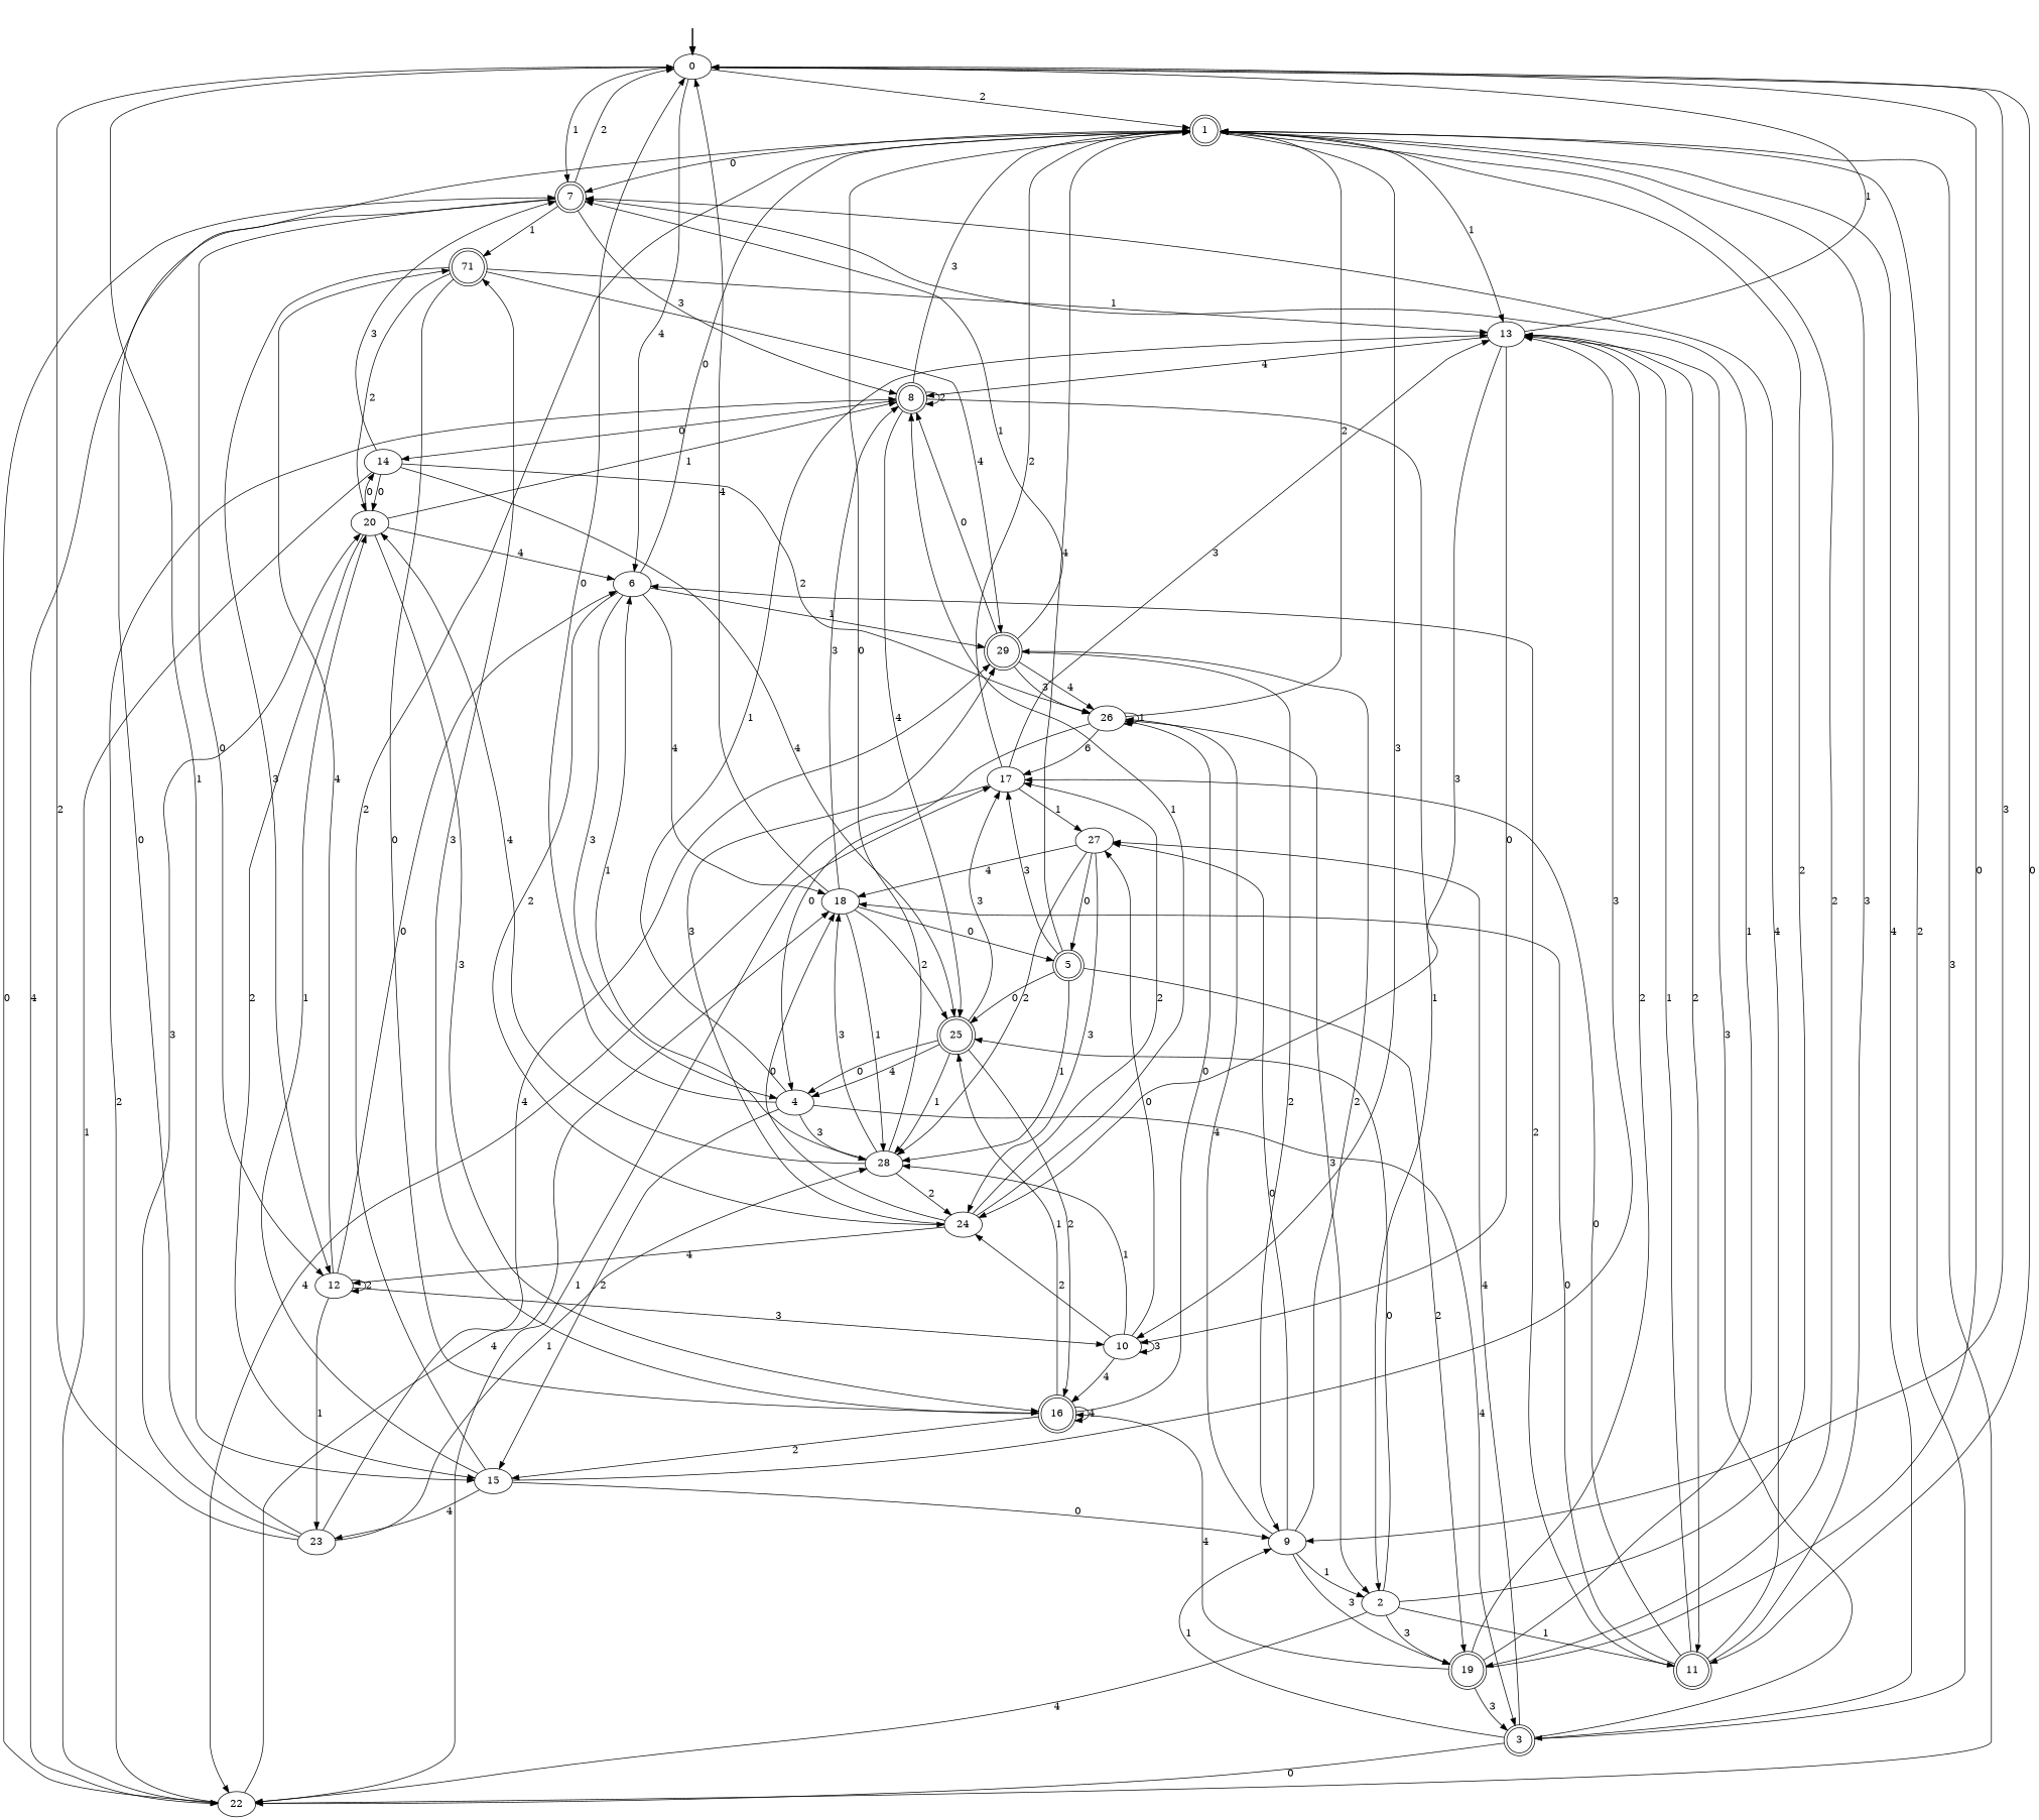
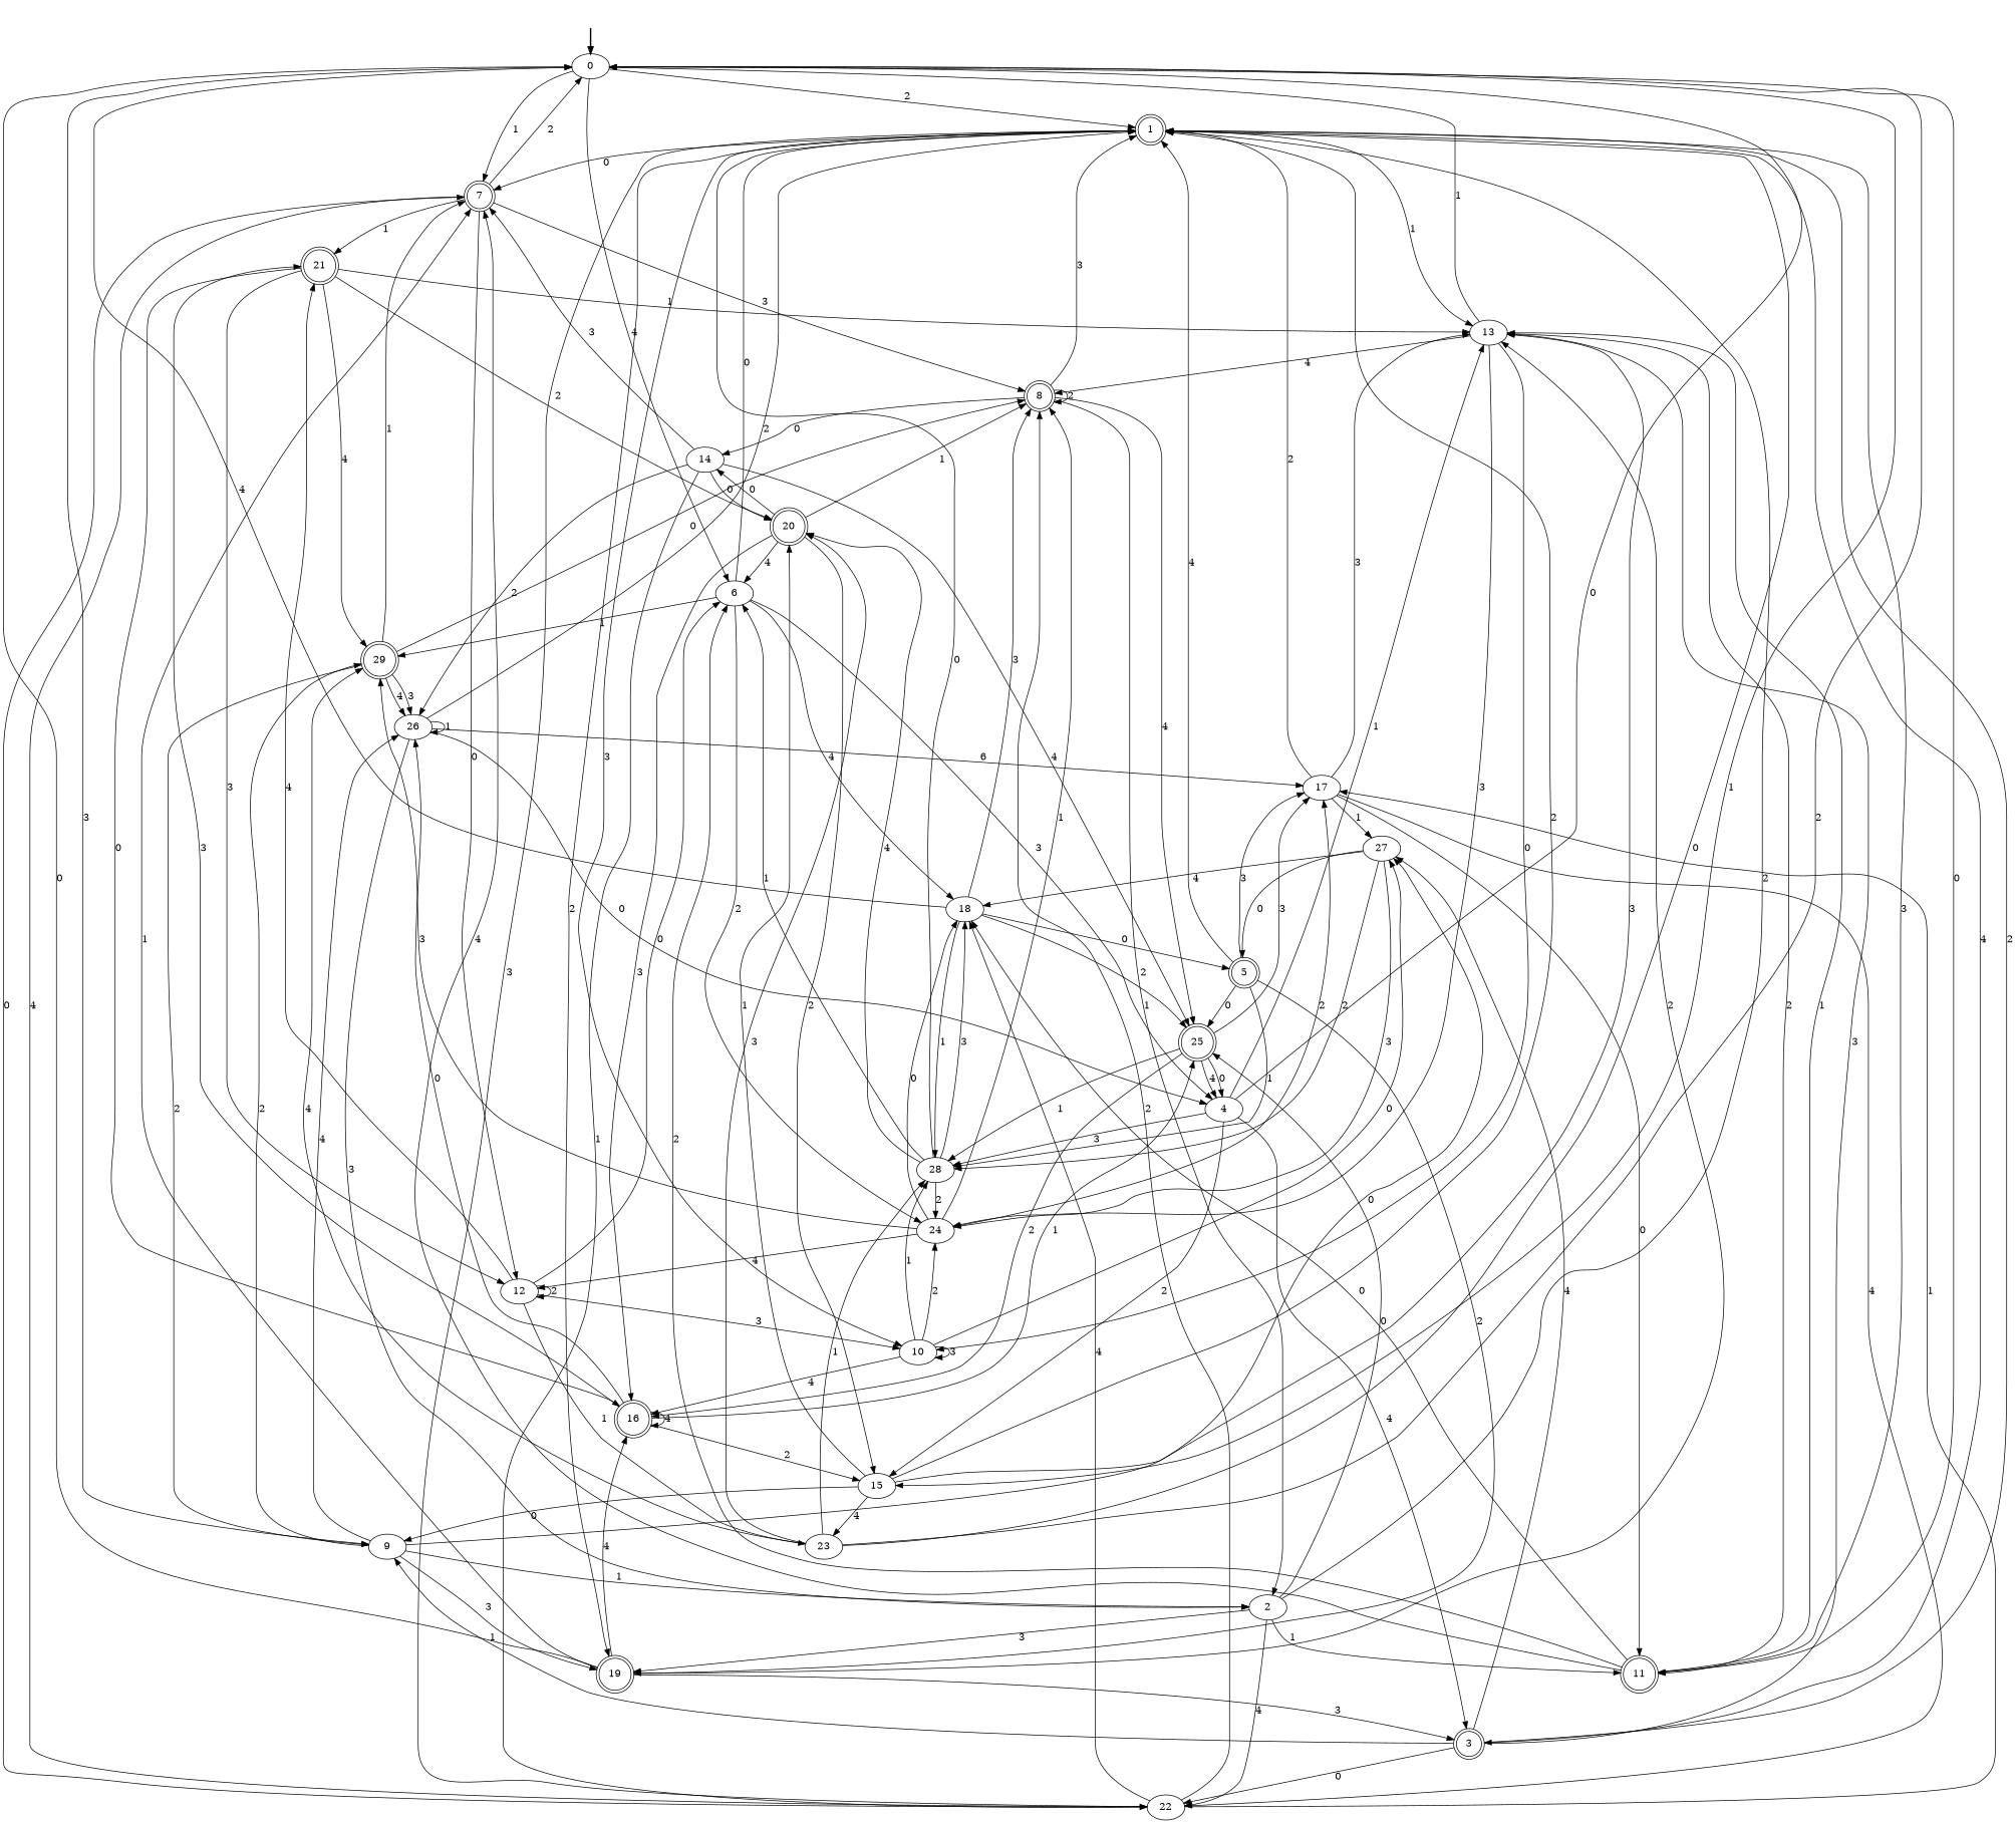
  digraph {
    fake [style=invisible]
    0 [root=true]
    1 [shape=doublecircle]
    6
    7 [shape=doublecircle]
    9
    11 [shape=doublecircle]
    15
    3 [shape=doublecircle]
    10
    13
    19 [shape=doublecircle]
    4
    18
    24
    29 [shape=doublecircle]
    12
    22
    8 [shape=doublecircle]
-   21 [shape=doublecircle label=71]
+   21 [shape=doublecircle]
    2
    27
    26
    28
    16 [shape=doublecircle]
    23
    25 [shape=doublecircle]
    17
    5 [shape=doublecircle]
-   20
+   20 [shape=doublecircle]
    14
    fake -> 0 [style=bold]
    0 -> 1 [label=2]
    0 -> 6 [label=4]
    0 -> 7 [label=1]
    0 -> 9 [label=3]
    0 -> 11 [label=0]
    0 -> 15 [label=1]
    1 -> 7 [label=0]
    1 -> 3 [label=4]
    1 -> 10 [label=3]
    1 -> 13 [label=1]
    1 -> 19 [label=2]
    6 -> 1 [label=0]
    6 -> 4 [label=3]
    6 -> 18 [label=4]
    6 -> 24 [label=2]
    6 -> 29 [label=1]
    7 -> 0 [label=2]
    7 -> 12 [label=0]
    7 -> 22 [label=4]
    7 -> 8 [label=3]
    7 -> 21 [label=1]
    9 -> 19 [label=3]
    9 -> 29 [label=2]
    9 -> 2 [label=1]
    9 -> 27 [label=0]
    9 -> 26 [label=4]
    11 -> 1 [label=3]
    11 -> 6 [label=2]
    11 -> 7 [label=4]
    11 -> 13 [label=1]
    11 -> 18 [label=0]
    15 -> 1 [label=2]
    15 -> 9 [label=0]
    15 -> 13 [label=3]
    15 -> 23 [label=4]
    15 -> 20 [label=1]
    3 -> 1 [label=2]
    3 -> 9 [label=1]
    3 -> 13 [label=3]
    3 -> 22 [label=0]
    3 -> 27 [label=4]
    10 -> 10 [label=3]
    10 -> 24 [label=2]
    10 -> 27 [label=0]
    10 -> 28 [label=1]
    10 -> 16 [label=4]
    13 -> 0 [label=1]
    13 -> 11 [label=2]
    13 -> 10 [label=0]
    13 -> 24 [label=3]
    13 -> 8 [label=4]
    19 -> 0 [label=0]
    19 -> 7 [label=1]
    19 -> 3 [label=3]
    19 -> 13 [label=2]
    19 -> 16 [label=4]
    4 -> 0 [label=0]
    4 -> 15 [label=2]
    4 -> 3 [label=4]
    4 -> 13 [label=1]
    4 -> 28 [label=3]
    18 -> 0 [label=4]
    18 -> 8 [label=3]
    18 -> 28 [label=1]
    18 -> 25 [label=2]
    18 -> 5 [label=0]
    24 -> 18 [label=0]
    24 -> 29 [label=3]
    24 -> 12 [label=4]
    24 -> 8 [label=1]
    24 -> 17 [label=2]
    29 -> 7 [label=1]
    29 -> 9 [label=2]
    29 -> 8 [label=0]
    29 -> 26 [label=4]
    29 -> 26 [label=3]
    12 -> 6 [label=0]
    12 -> 10 [label=3]
    12 -> 12 [label=2]
    12 -> 21 [label=4]
    12 -> 23 [label=1]
    22 -> 1 [label=3]
    22 -> 7 [label=0]
    22 -> 18 [label=4]
    22 -> 8 [label=2]
    22 -> 17 [label=1]
    8 -> 1 [label=3]
    8 -> 8 [label=2]
    8 -> 2 [label=1]
    8 -> 25 [label=4]
    8 -> 14 [label=0]
    21 -> 13 [label=1]
    21 -> 29 [label=4]
    21 -> 12 [label=3]
    21 -> 16 [label=0]
    21 -> 20 [label=2]
    2 -> 1 [label=2]
    2 -> 11 [label=1]
    2 -> 19 [label=3]
    2 -> 22 [label=4]
    2 -> 25 [label=0]
    27 -> 18 [label=4]
    27 -> 24 [label=3]
    27 -> 28 [label=2]
    27 -> 5 [label=0]
    26 -> 1 [label=2]
    26 -> 4 [label=0]
    26 -> 2 [label=3]
    26 -> 26 [label=1]
    26 -> 17 [label=6]
    28 -> 1 [label=0]
    28 -> 6 [label=1]
    28 -> 18 [label=3]
    28 -> 24 [label=2]
    28 -> 20 [label=4]
    16 -> 15 [label=2]
    16 -> 21 [label=3]
    16 -> 26 [label=0]
    16 -> 16 [label=4]
    16 -> 25 [label=1]
    23 -> 0 [label=2]
    23 -> 1 [label=0]
    23 -> 29 [label=4]
    23 -> 28 [label=1]
    23 -> 20 [label=3]
    25 -> 4 [label=4]
    25 -> 4 [label=0]
    25 -> 28 [label=1]
    25 -> 16 [label=2]
    25 -> 17 [label=3]
    17 -> 1 [label=2]
-   11 -> 17 [label=0]
+   17 -> 11 [label=0]
    17 -> 13 [label=3]
    17 -> 22 [label=4]
    17 -> 27 [label=1]
    5 -> 1 [label=4]
    5 -> 19 [label=2]
    5 -> 28 [label=1]
    5 -> 25 [label=0]
    5 -> 17 [label=3]
    20 -> 6 [label=4]
    20 -> 15 [label=2]
    20 -> 8 [label=1]
    20 -> 16 [label=3]
    20 -> 14 [label=0]
    14 -> 7 [label=3]
    14 -> 22 [label=1]
    14 -> 26 [label=2]
    14 -> 25 [label=4]
    14 -> 20 [label=0]
  }
